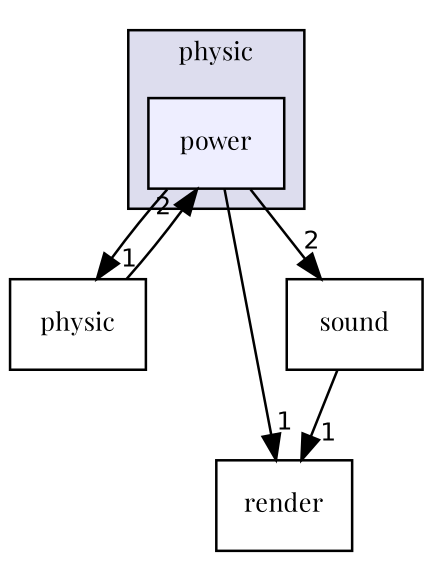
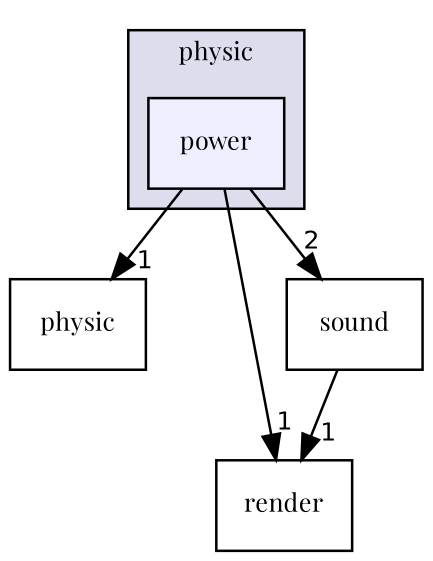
  digraph {
    compound=true
    fontname="Playfair Display"
    node [fontname="Playfair Display" fontsize=10 shape=box]
    edge [fontname="Playfair Display" headlabel=1 labeldistance=1.5 labelfontname=Helvetica labelfontsize=10]
    n1 [fillcolor="#eeeeff" label=power pencolor=black style=filled]
    n2 [label=physic]
    n3 [label=render]
    n4 [label=sound]
    subgraph cluster_1 {
      bgcolor="#ddddee"
      fontsize=10
      label=physic
      pencolor=black
      n1
    }
    n1 -> n2
    n1 -> n3
    n1 -> n4 [headlabel=2]
-   n2 -> n1 [headlabel=2]
    n4 -> n3
  }
